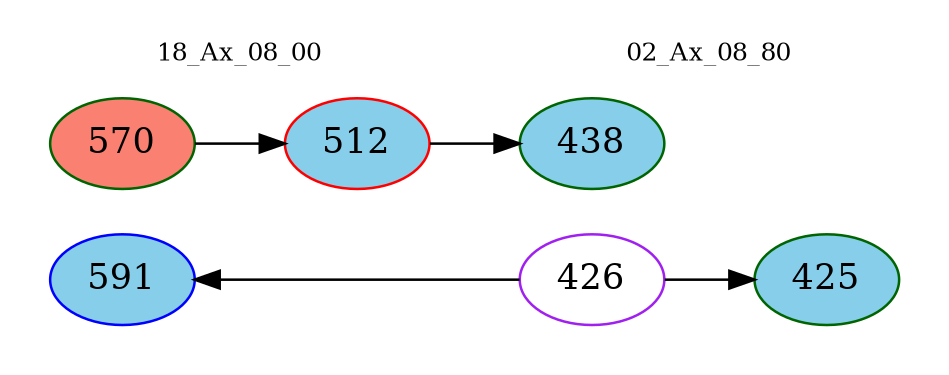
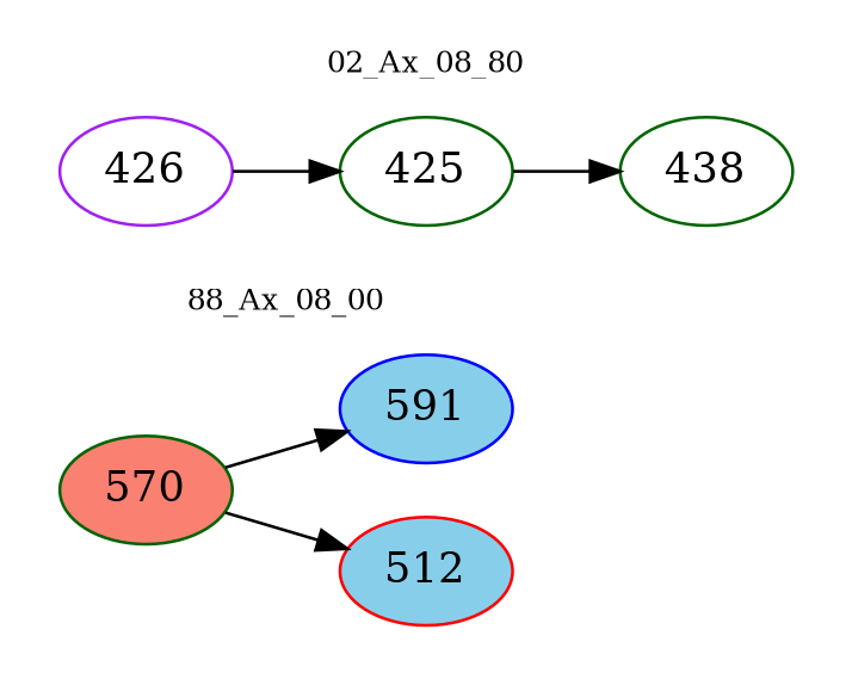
  digraph {
    rankdir=LR
    node [color=darkgreen fillcolor=skyblue style=filled]
    edge [color=black]
    n1 [fillcolor=salmon label=570]
    n2 [color=red label=512]
    n3 [color=blue label=591]
-   n4 [label=425]
+   n4 [fillcolor=white label=425]
    n5 [color=purple fillcolor=white label=426]
-   n6 [label=438]
+   n6 [fillcolor=white label=438]
    subgraph cluster_1 {
      color=white
      fontsize=10
-     label="18_Ax_08_00"
+     label="88_Ax_08_00"
      n1
      n2
      n3
    }
    subgraph cluster_2 {
      color=white
      fontsize=10
      label="02_Ax_08_80"
      n4
      n5
      n6
    }
    n1 -> n2
-   n5 -> n3
-   n2 -> n6
+   n1 -> n3
+   n4 -> n6
    n5 -> n4
  }
